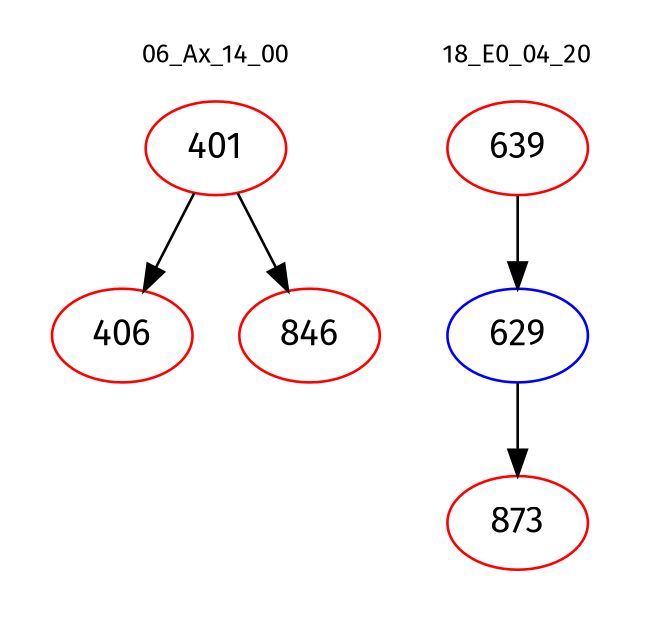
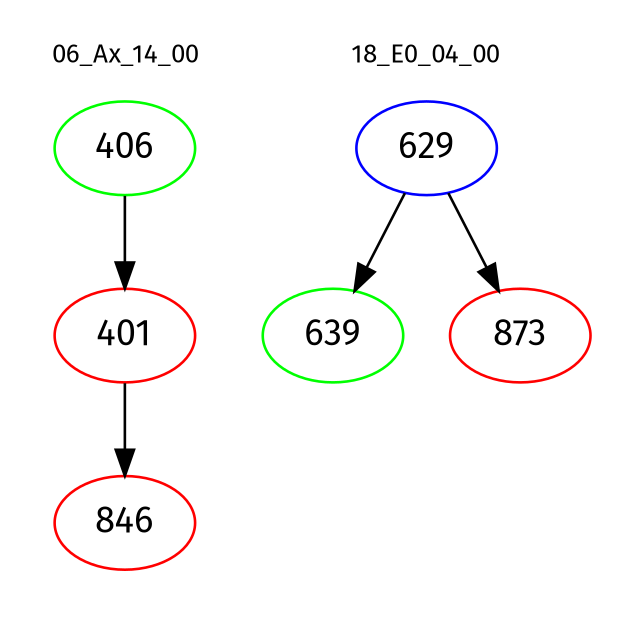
  digraph {
    fontname="Fira Sans"
    node [color=red fontname="Fira Sans"]
    edge [color=black fontname="Fira Sans"]
    n1 [label=401]
-   n2 [label=406]
+   n2 [color=green label=406]
    n3 [label=846]
    n4 [color=blue label=629]
-   n5 [label=639]
+   n5 [color=green label=639]
    n6 [label=873]
    subgraph cluster_1 {
      color=white
      fontsize=10
      label="06_Ax_14_00"
      n1
      n2
      n3
    }
    subgraph cluster_2 {
      color=white
      fontsize=10
-     label="18_E0_04_20"
+     label="18_E0_04_00"
      n4
      n5
      n6
    }
-   n1 -> n2
+   n2 -> n1
    n1 -> n3
-   n5 -> n4
+   n4 -> n5
    n4 -> n6
  }
